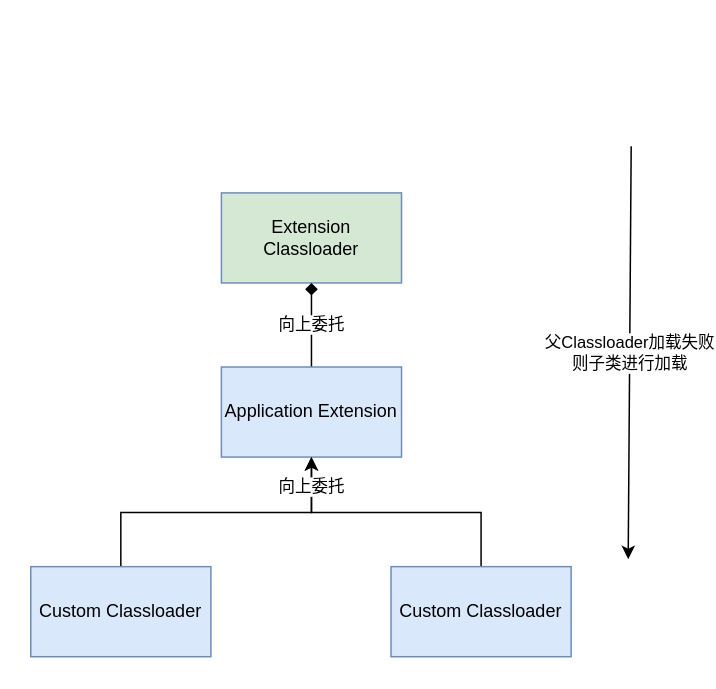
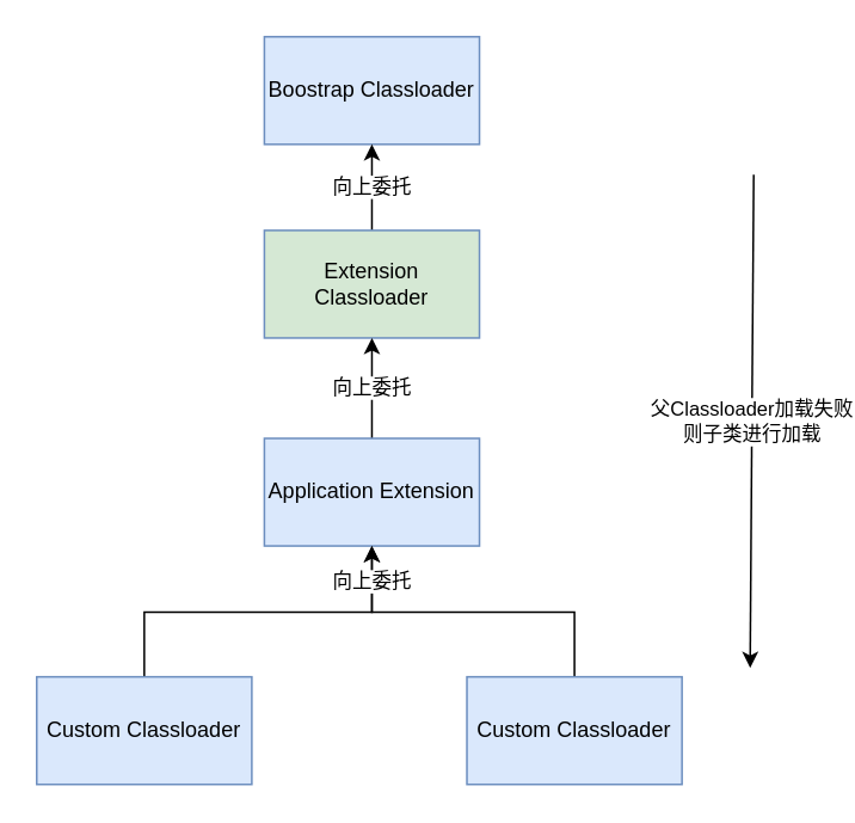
  <mxCell id="0" />
  <mxCell id="1" parent="0" />
+ <mxCell id="2" value="Boostrap Classloader" style="rounded=0;whiteSpace=wrap;html=1;fillColor=#dae8fc;strokeColor=#6c8ebf;" vertex="1" parent="1"><mxGeometry x="147" y="20" width="120" height="60" as="geometry" /></mxCell>
+ <mxCell id="3" value="向上委托" style="edgeStyle=orthogonalEdgeStyle;rounded=0;orthogonalLoop=1;jettySize=auto;html=1;entryX=0.5;entryY=1;entryDx=0;entryDy=0;" edge="1" parent="1" source="4" target="2"><mxGeometry relative="1" as="geometry" /></mxCell>
  <mxCell id="4" value="Extension Classloader" style="rounded=0;whiteSpace=wrap;html=1;fillColor=#d5e8d4;strokeColor=#6c8ebf;" vertex="1" parent="1"><mxGeometry x="147" y="128" width="120" height="60" as="geometry" /></mxCell>
- <mxCell id="5" value="向上委托" style="edgeStyle=orthogonalEdgeStyle;rounded=0;orthogonalLoop=1;jettySize=auto;html=1;entryX=0.5;entryY=1;entryDx=0;entryDy=0;endArrow=diamond;" edge="1" parent="1" source="6" target="4"><mxGeometry relative="1" as="geometry" /></mxCell>
+ <mxCell id="5" value="向上委托" style="edgeStyle=orthogonalEdgeStyle;rounded=0;orthogonalLoop=1;jettySize=auto;html=1;entryX=0.5;entryY=1;entryDx=0;entryDy=0;" edge="1" parent="1" source="6" target="4"><mxGeometry relative="1" as="geometry" /></mxCell>
  <mxCell id="6" value="Application Extension" style="rounded=0;whiteSpace=wrap;html=1;fillColor=#dae8fc;strokeColor=#6c8ebf;" vertex="1" parent="1"><mxGeometry x="147" y="244" width="120" height="60" as="geometry" /></mxCell>
  <mxCell id="7" style="edgeStyle=orthogonalEdgeStyle;rounded=0;orthogonalLoop=1;jettySize=auto;html=1;" edge="1" parent="1" source="8" target="6"><mxGeometry relative="1" as="geometry"><Array as="points"><mxPoint x="80" y="341" /><mxPoint x="207" y="341" /></Array></mxGeometry></mxCell>
  <mxCell id="8" value="Custom Classloader" style="rounded=0;whiteSpace=wrap;html=1;fillColor=#dae8fc;strokeColor=#6c8ebf;" vertex="1" parent="1"><mxGeometry x="20" y="377" width="120" height="60" as="geometry" /></mxCell>
  <mxCell id="9" value="向上委托" style="edgeStyle=orthogonalEdgeStyle;rounded=0;orthogonalLoop=1;jettySize=auto;html=1;entryX=0.5;entryY=1;entryDx=0;entryDy=0;" edge="1" parent="1" source="10" target="6"><mxGeometry x="0.785" relative="1" as="geometry"><Array as="points"><mxPoint x="320" y="341" /><mxPoint x="207" y="341" /></Array><mxPoint as="offset" /></mxGeometry></mxCell>
  <mxCell id="10" value="Custom Classloader" style="rounded=0;whiteSpace=wrap;html=1;fillColor=#dae8fc;strokeColor=#6c8ebf;" vertex="1" parent="1"><mxGeometry x="260" y="377" width="120" height="60" as="geometry" /></mxCell>
  <mxCell id="11" value="父Classloader加载失败&lt;br&gt;则子类进行加载" style="endArrow=classic;html=1;rounded=0;" edge="1" parent="1"><mxGeometry width="50" height="50" relative="1" as="geometry"><mxPoint x="420" y="97" as="sourcePoint" /><mxPoint x="418" y="372" as="targetPoint" /></mxGeometry></mxCell>
